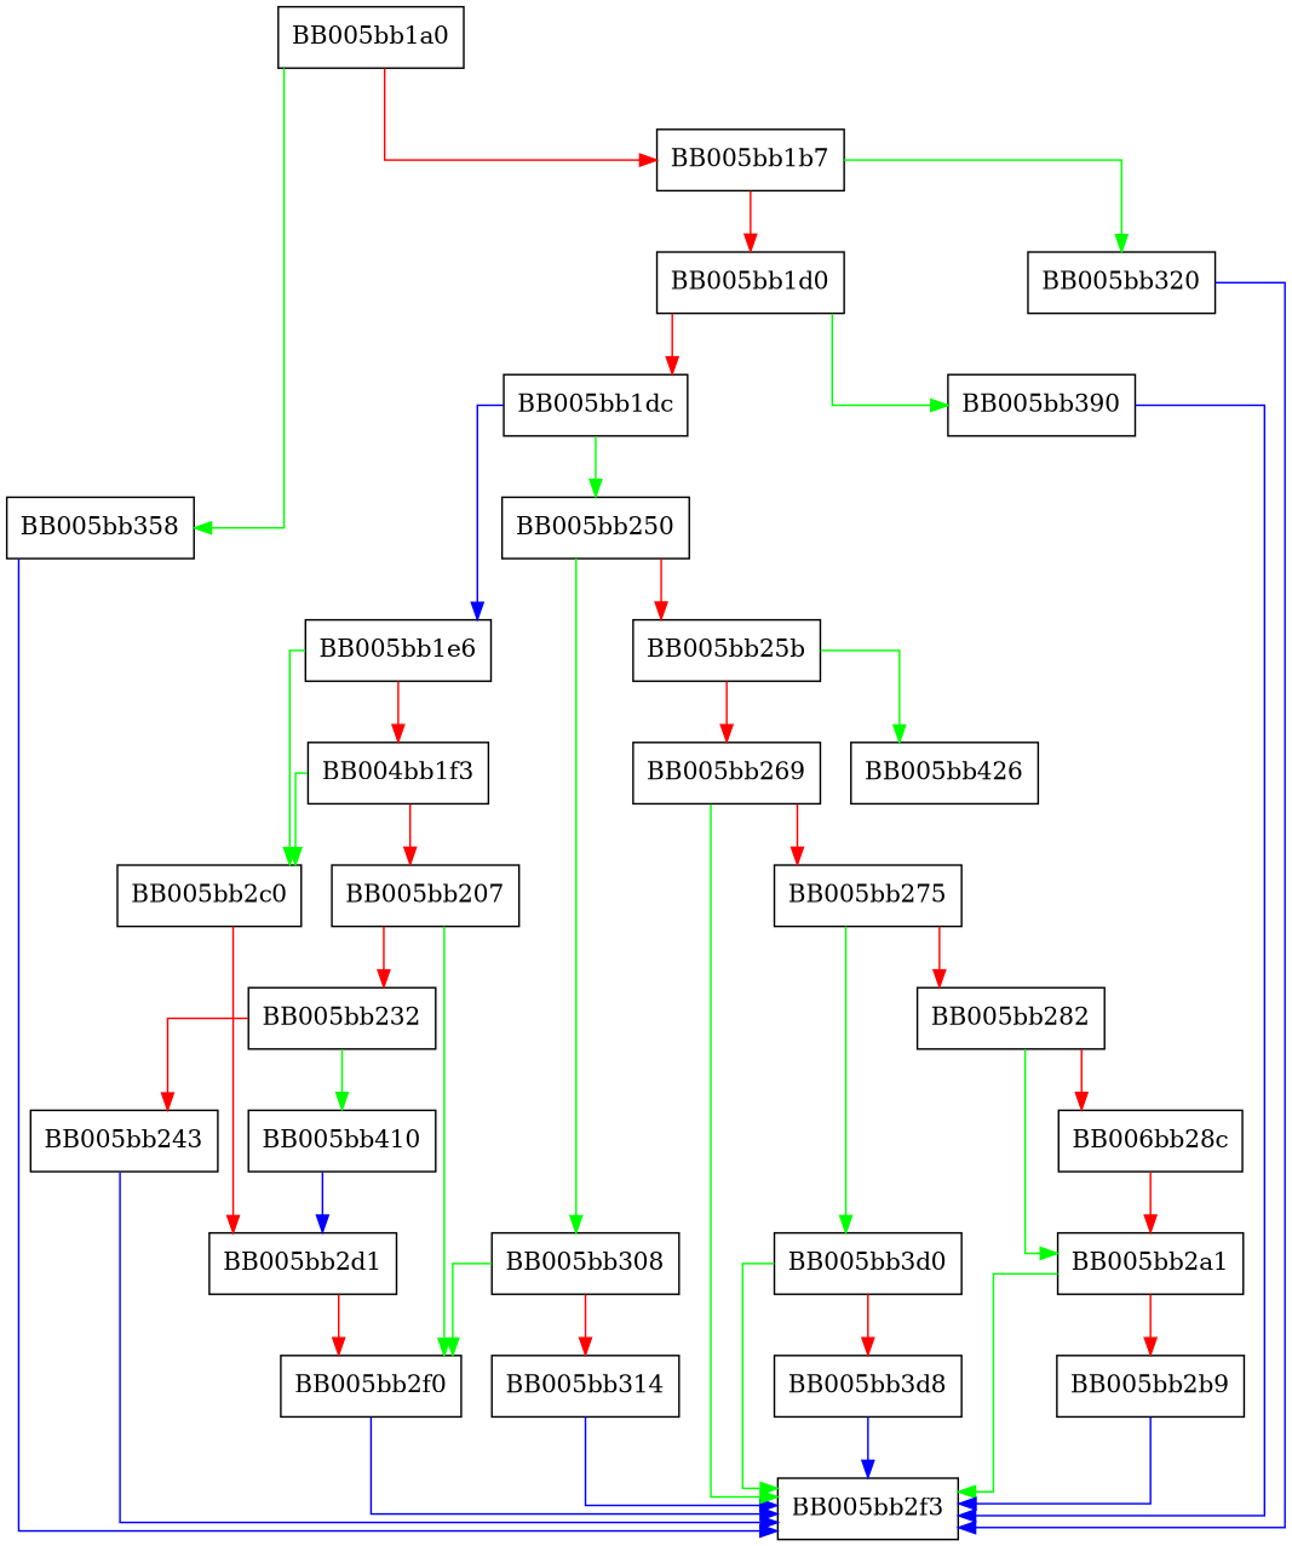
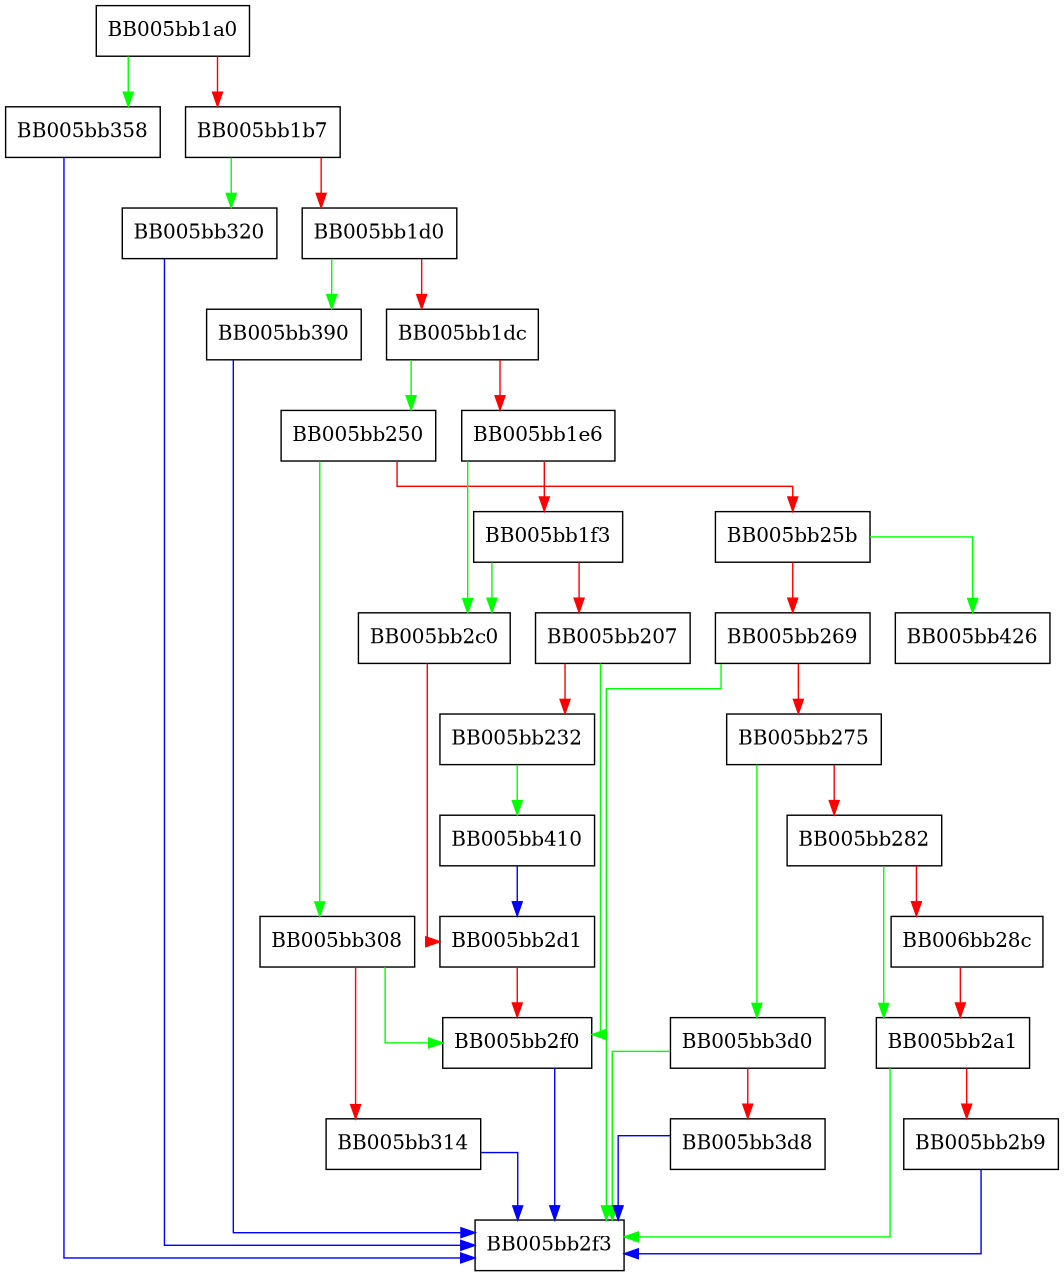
  digraph {
    splines=ortho
    node [shape=box]
    edge [color=red]
    BB005bb1a0
    BB005bb358
    BB005bb1b7
    BB005bb2f3
    BB005bb320
    BB005bb1d0
    BB005bb390
    BB005bb1dc
    BB005bb250
    BB005bb1e6
    BB005bb308
    BB005bb25b
    BB005bb2c0
-   BB005bb1f3 [label=BB004bb1f3]
+   BB005bb1f3
    BB005bb2f0
    BB005bb314
    BB005bb426
    BB005bb269
    BB005bb2d1
    BB005bb207
    BB005bb232
    BB005bb410
-   BB005bb243
    BB005bb275
    BB005bb3d0
    BB005bb282
    BB005bb3d8
    BB005bb2a1
    n29 [label=BB006bb28c]
    BB005bb2b9
    BB005bb1a0 -> BB005bb358 [color=green]
    BB005bb1a0 -> BB005bb1b7
    BB005bb358 -> BB005bb2f3 [color=blue]
    BB005bb1b7 -> BB005bb320 [color=green]
    BB005bb1b7 -> BB005bb1d0
    BB005bb320 -> BB005bb2f3 [color=blue]
    BB005bb1d0 -> BB005bb390 [color=green]
    BB005bb1d0 -> BB005bb1dc
    BB005bb390 -> BB005bb2f3 [color=blue]
    BB005bb1dc -> BB005bb250 [color=green]
-   BB005bb1dc -> BB005bb1e6 [color=blue]
+   BB005bb1dc -> BB005bb1e6
    BB005bb250 -> BB005bb308 [color=green]
    BB005bb250 -> BB005bb25b
    BB005bb1e6 -> BB005bb2c0 [color=green]
    BB005bb1e6 -> BB005bb1f3
    BB005bb308 -> BB005bb2f0 [color=green]
    BB005bb308 -> BB005bb314
    BB005bb25b -> BB005bb426 [color=green]
    BB005bb25b -> BB005bb269
    BB005bb2c0 -> BB005bb2d1
    BB005bb1f3 -> BB005bb2c0 [color=green]
    BB005bb1f3 -> BB005bb207
    BB005bb2f0 -> BB005bb2f3 [color=blue]
    BB005bb314 -> BB005bb2f3 [color=blue]
    BB005bb269 -> BB005bb2f3 [color=green]
    BB005bb269 -> BB005bb275
    BB005bb2d1 -> BB005bb2f0
    BB005bb207 -> BB005bb2f0 [color=green]
    BB005bb207 -> BB005bb232
    BB005bb232 -> BB005bb410 [color=green]
-   BB005bb232 -> BB005bb243
    BB005bb410 -> BB005bb2d1 [color=blue]
-   BB005bb243 -> BB005bb2f3 [color=blue]
    BB005bb275 -> BB005bb3d0 [color=green]
    BB005bb275 -> BB005bb282
    BB005bb3d0 -> BB005bb2f3 [color=green]
    BB005bb3d0 -> BB005bb3d8
    BB005bb282 -> BB005bb2a1 [color=green]
    BB005bb282 -> n29
    BB005bb3d8 -> BB005bb2f3 [color=blue]
    BB005bb2a1 -> BB005bb2f3 [color=green]
    BB005bb2a1 -> BB005bb2b9
    n29 -> BB005bb2a1
    BB005bb2b9 -> BB005bb2f3 [color=blue]
  }
